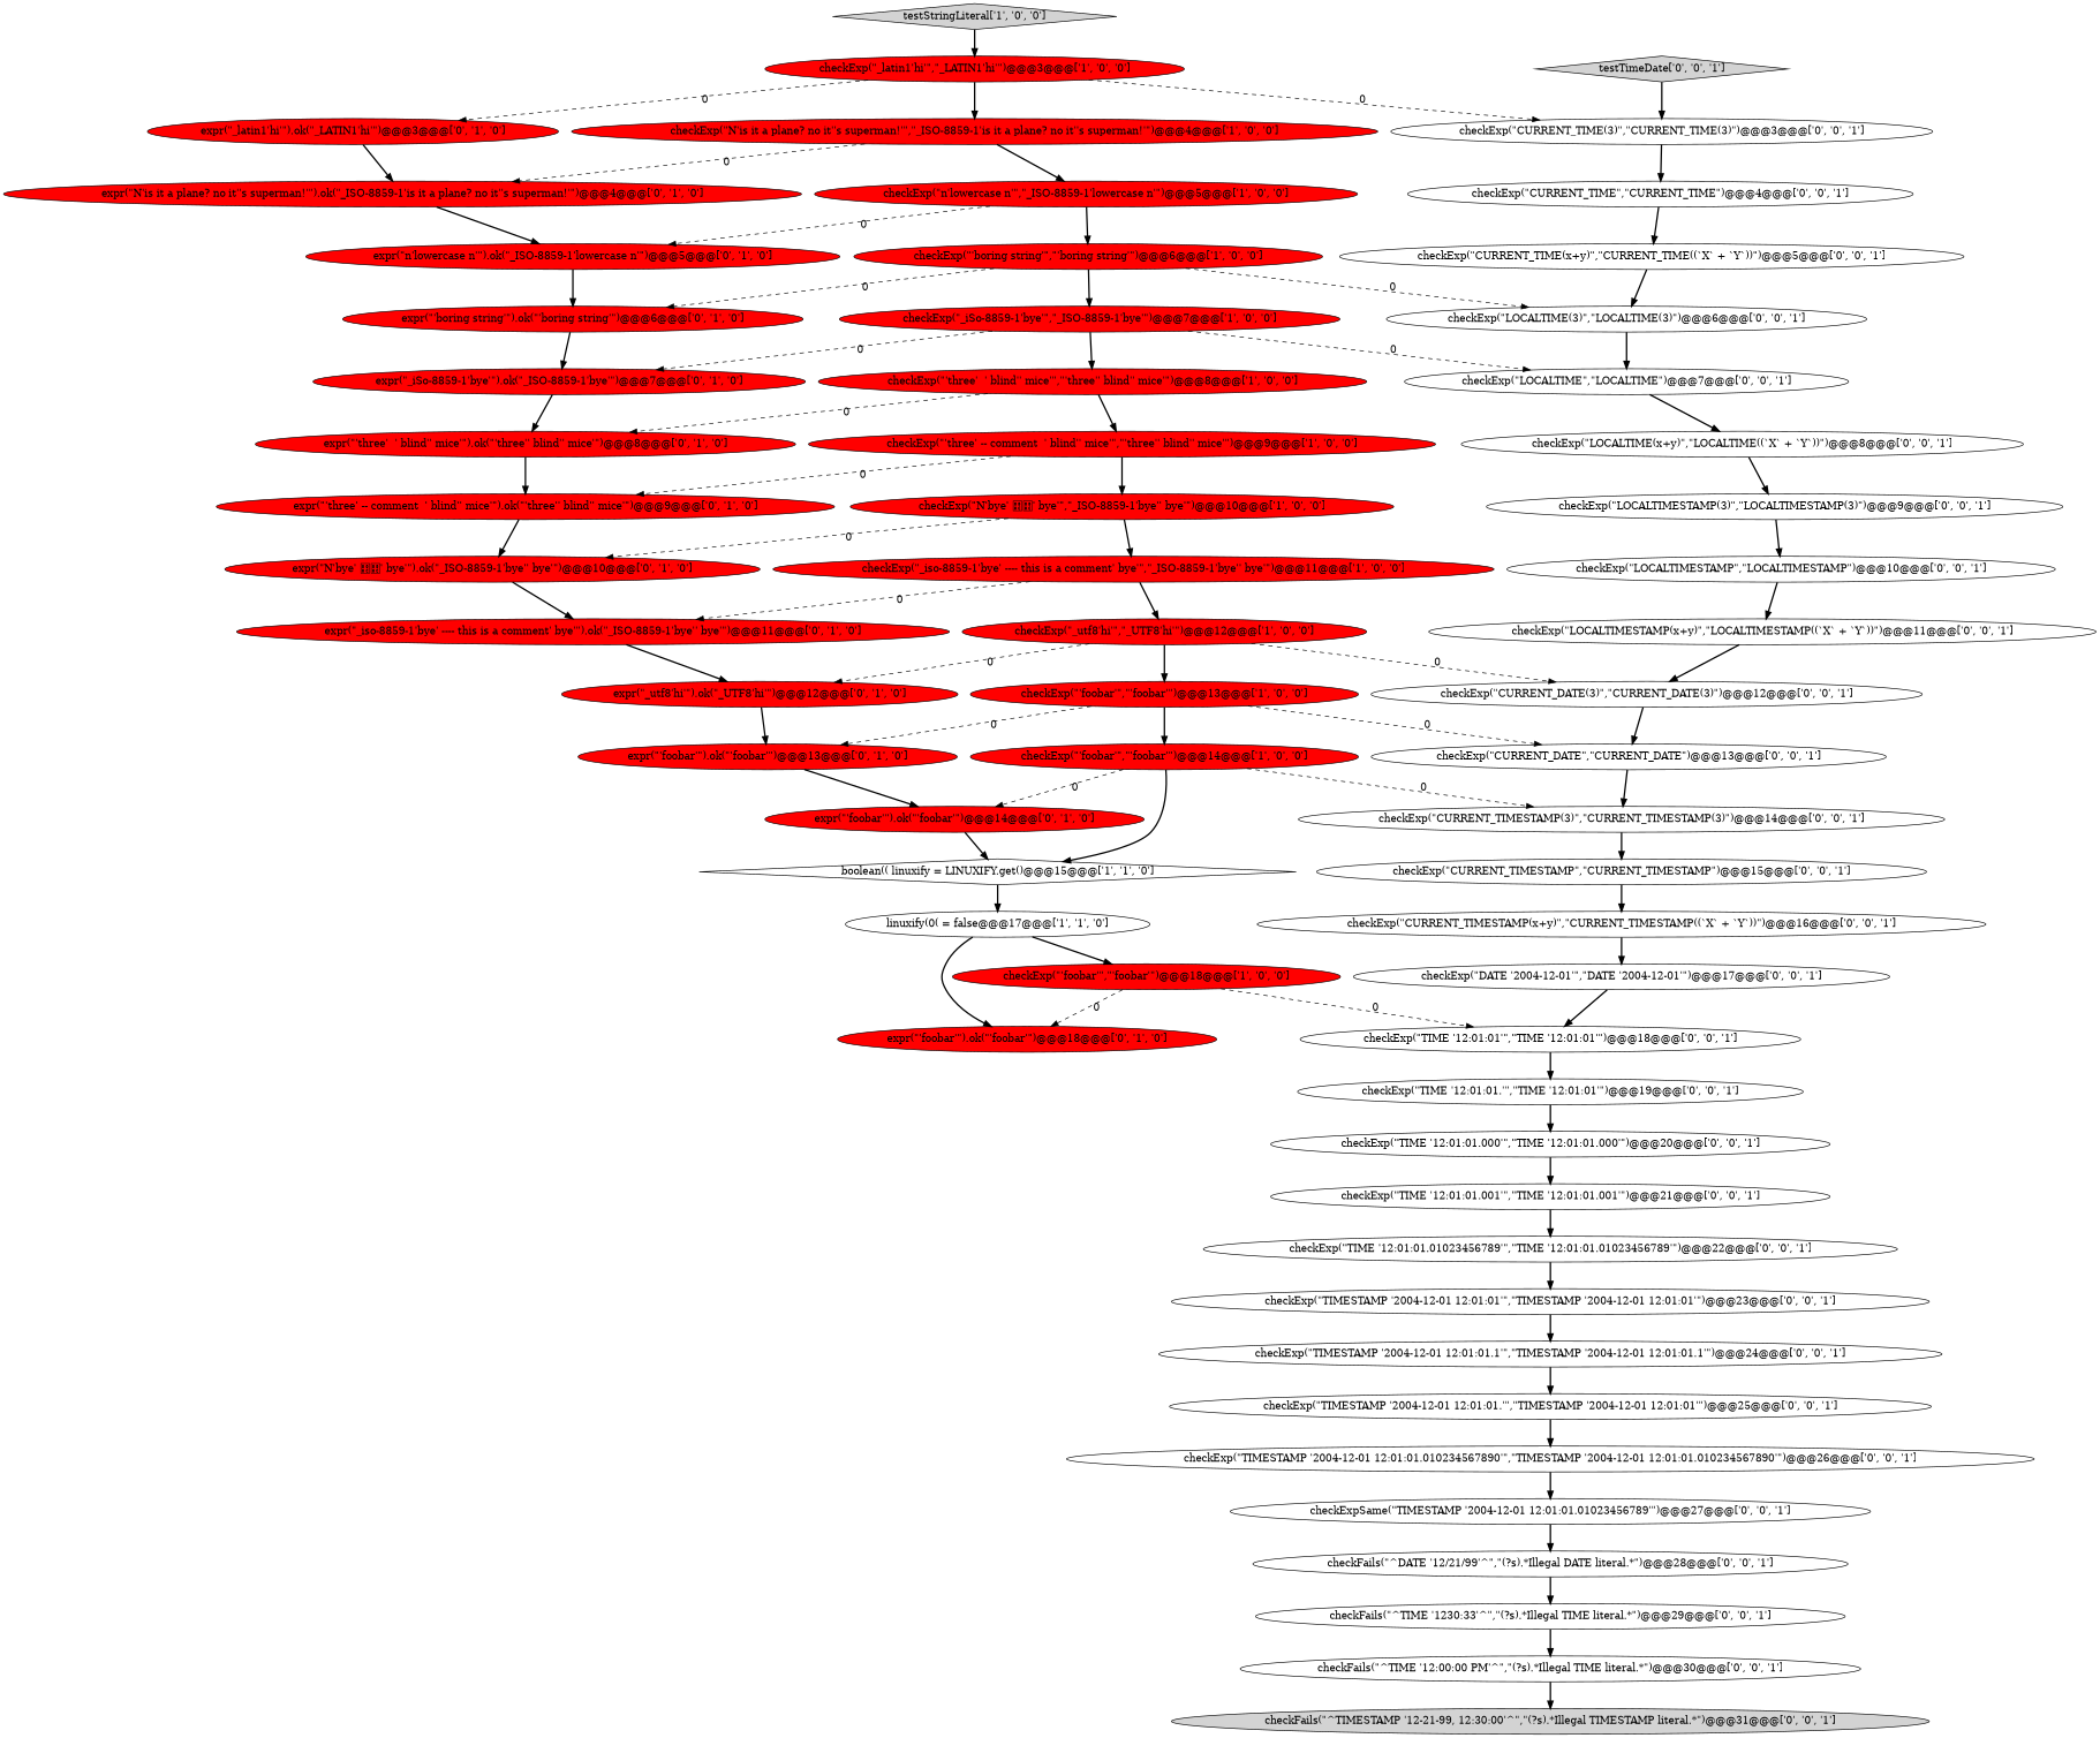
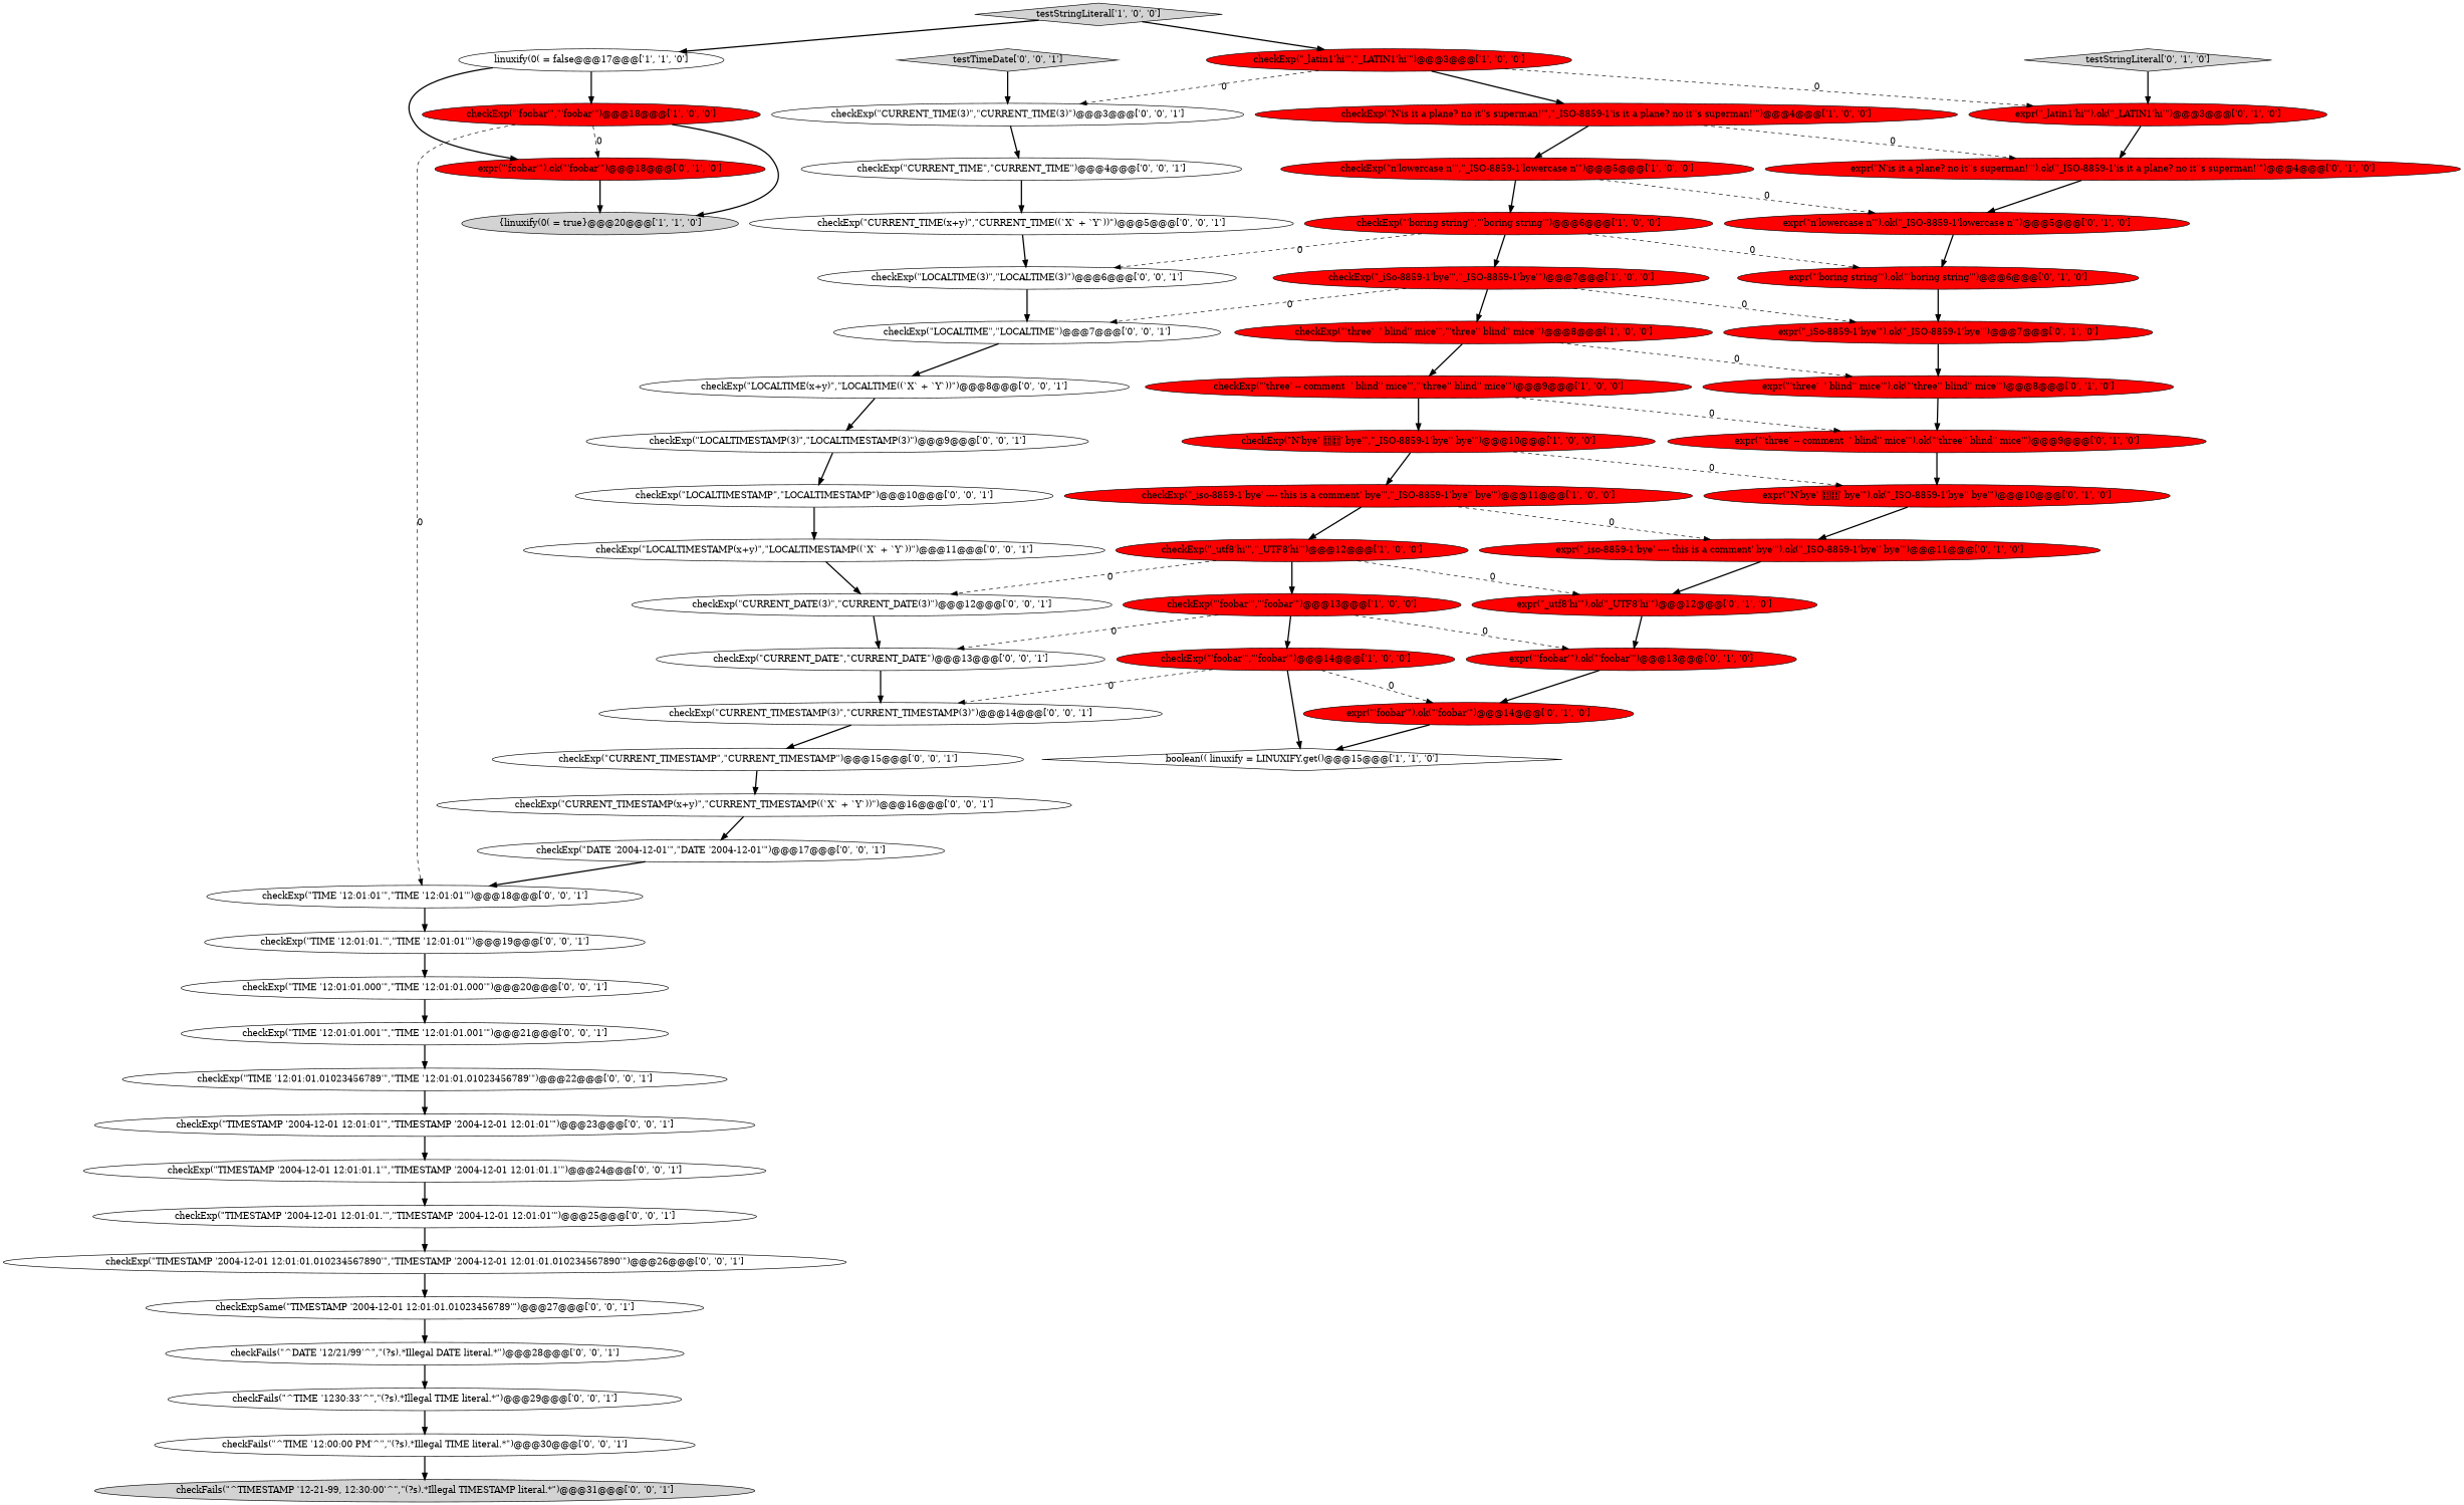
  digraph {
    node [fillcolor=white shape=ellipse style=filled]
    edge [style=bold]
    n1 [label="checkFails(\"^TIME '12:00:00 PM'^\",\"(?s).*Illegal TIME literal.*\")@@@30@@@['0', '0', '1']"]
    n2 [fillcolor=lightgray label="checkFails(\"^TIMESTAMP '12-21-99, 12:30:00'^\",\"(?s).*Illegal TIMESTAMP literal.*\")@@@31@@@['0', '0', '1']"]
    n3 [label="checkExp(\"LOCALTIME\",\"LOCALTIME\")@@@7@@@['0', '0', '1']"]
    n4 [label="checkExp(\"LOCALTIME(x+y)\",\"LOCALTIME((`X` + `Y`))\")@@@8@@@['0', '0', '1']"]
    n5 [label="checkExp(\"LOCALTIMESTAMP(3)\",\"LOCALTIMESTAMP(3)\")@@@9@@@['0', '0', '1']"]
    n6 [label="boolean(( linuxify = LINUXIFY.get()@@@15@@@['1', '1', '0']" shape=diamond]
    n7 [label="linuxify(0( = false@@@17@@@['1', '1', '0']"]
    n8 [fillcolor=red label="expr(\"'foobar'\").ok(\"'foobar'\")@@@18@@@['0', '1', '0']"]
    n9 [fillcolor=red label="checkExp(\"'foobar'\",\"'foobar'\")@@@18@@@['1', '0', '0']"]
    n10 [label="checkExp(\"TIME '12:01:01.000'\",\"TIME '12:01:01.000'\")@@@20@@@['0', '0', '1']"]
    n11 [label="checkExp(\"TIME '12:01:01.001'\",\"TIME '12:01:01.001'\")@@@21@@@['0', '0', '1']"]
    n12 [label="checkExp(\"TIME '12:01:01.01023456789'\",\"TIME '12:01:01.01023456789'\")@@@22@@@['0', '0', '1']"]
    n13 [fillcolor=red label="expr(\"'foobar'\").ok(\"'foobar'\")@@@13@@@['0', '1', '0']"]
    n14 [fillcolor=red label="expr(\"'foobar'\").ok(\"'foobar'\")@@@14@@@['0', '1', '0']"]
    n15 [label="checkExp(\"TIME '12:01:01'\",\"TIME '12:01:01'\")@@@18@@@['0', '0', '1']"]
    n16 [label="checkExp(\"TIME '12:01:01.'\",\"TIME '12:01:01'\")@@@19@@@['0', '0', '1']"]
    n17 [fillcolor=red label="checkExp(\"_latin1'hi'\",\"_LATIN1'hi'\")@@@3@@@['1', '0', '0']"]
    n18 [fillcolor=red label="expr(\"_latin1'hi'\").ok(\"_LATIN1'hi'\")@@@3@@@['0', '1', '0']"]
    n19 [label="checkExp(\"CURRENT_TIME(3)\",\"CURRENT_TIME(3)\")@@@3@@@['0', '0', '1']"]
    n20 [fillcolor=red label="checkExp(\"N'is it a plane? no it''s superman!'\",\"_ISO-8859-1'is it a plane? no it''s superman!'\")@@@4@@@['1', '0', '0']"]
    n21 [fillcolor=red label="expr(\"N'is it a plane? no it''s superman!'\").ok(\"_ISO-8859-1'is it a plane? no it''s superman!'\")@@@4@@@['0', '1', '0']"]
    n22 [label="checkExp(\"CURRENT_TIME\",\"CURRENT_TIME\")@@@4@@@['0', '0', '1']"]
    n23 [fillcolor=red label="checkExp(\"n'lowercase n'\",\"_ISO-8859-1'lowercase n'\")@@@5@@@['1', '0', '0']"]
    n24 [label="checkExp(\"TIMESTAMP '2004-12-01 12:01:01.'\",\"TIMESTAMP '2004-12-01 12:01:01'\")@@@25@@@['0', '0', '1']"]
    n25 [label="checkExp(\"TIMESTAMP '2004-12-01 12:01:01.010234567890'\",\"TIMESTAMP '2004-12-01 12:01:01.010234567890'\")@@@26@@@['0', '0', '1']"]
    n26 [label="checkExpSame(\"TIMESTAMP '2004-12-01 12:01:01.01023456789'\")@@@27@@@['0', '0', '1']"]
+   n27 [fillcolor=lightgray label="{linuxify(0( = true}@@@20@@@['1', '1', '0']"]
    n28 [fillcolor=red label="expr(\"'three'  ' blind'' mice'\").ok(\"'three'' blind'' mice'\")@@@8@@@['0', '1', '0']"]
    n29 [fillcolor=red label="expr(\"'three' -- comment  ' blind'' mice'\").ok(\"'three'' blind'' mice'\")@@@9@@@['0', '1', '0']"]
    n30 [fillcolor=red label="expr(\"N'bye' ' bye'\").ok(\"_ISO-8859-1'bye'' bye'\")@@@10@@@['0', '1', '0']"]
    n31 [label="checkExp(\"LOCALTIMESTAMP\",\"LOCALTIMESTAMP\")@@@10@@@['0', '0', '1']"]
    n32 [fillcolor=lightgray label="testStringLiteral['1', '0', '0']" shape=diamond]
    n33 [fillcolor=red label="expr(\"_iso-8859-1'bye' ---- this is a comment' bye'\").ok(\"_ISO-8859-1'bye'' bye'\")@@@11@@@['0', '1', '0']"]
    n34 [label="checkExp(\"TIMESTAMP '2004-12-01 12:01:01'\",\"TIMESTAMP '2004-12-01 12:01:01'\")@@@23@@@['0', '0', '1']"]
    n35 [fillcolor=red label="checkExp(\"_utf8'hi'\",\"_UTF8'hi'\")@@@12@@@['1', '0', '0']"]
    n36 [label="checkExp(\"CURRENT_DATE(3)\",\"CURRENT_DATE(3)\")@@@12@@@['0', '0', '1']"]
    n37 [fillcolor=red label="expr(\"_utf8'hi'\").ok(\"_UTF8'hi'\")@@@12@@@['0', '1', '0']"]
    n38 [fillcolor=red label="checkExp(\"'foobar'\",\"'foobar'\")@@@13@@@['1', '0', '0']"]
    n39 [label="checkExp(\"CURRENT_DATE\",\"CURRENT_DATE\")@@@13@@@['0', '0', '1']"]
    n40 [fillcolor=red label="checkExp(\"'foobar'\",\"'foobar'\")@@@14@@@['1', '0', '0']"]
    n41 [label="checkFails(\"^TIME '1230:33'^\",\"(?s).*Illegal TIME literal.*\")@@@29@@@['0', '0', '1']"]
    n42 [fillcolor=red label="expr(\"n'lowercase n'\").ok(\"_ISO-8859-1'lowercase n'\")@@@5@@@['0', '1', '0']"]
    n43 [fillcolor=lightgray label="testTimeDate['0', '0', '1']" shape=diamond]
    n44 [fillcolor=red label="expr(\"'boring string'\").ok(\"'boring string'\")@@@6@@@['0', '1', '0']"]
    n45 [fillcolor=red label="expr(\"_iSo-8859-1'bye'\").ok(\"_ISO-8859-1'bye'\")@@@7@@@['0', '1', '0']"]
    n46 [label="checkExp(\"CURRENT_TIMESTAMP(x+y)\",\"CURRENT_TIMESTAMP((`X` + `Y`))\")@@@16@@@['0', '0', '1']"]
    n47 [label="checkExp(\"DATE '2004-12-01'\",\"DATE '2004-12-01'\")@@@17@@@['0', '0', '1']"]
    n48 [label="checkExp(\"CURRENT_TIMESTAMP(3)\",\"CURRENT_TIMESTAMP(3)\")@@@14@@@['0', '0', '1']"]
    n49 [label="checkFails(\"^DATE '12/21/99'^\",\"(?s).*Illegal DATE literal.*\")@@@28@@@['0', '0', '1']"]
+   n50 [fillcolor=lightgray label="testStringLiteral['0', '1', '0']" shape=diamond]
    n51 [fillcolor=red label="checkExp(\"'three'  ' blind'' mice'\",\"'three'' blind'' mice'\")@@@8@@@['1', '0', '0']"]
    n52 [fillcolor=red label="checkExp(\"'three' -- comment  ' blind'' mice'\",\"'three'' blind'' mice'\")@@@9@@@['1', '0', '0']"]
    n53 [fillcolor=red label="checkExp(\"N'bye' ' bye'\",\"_ISO-8859-1'bye'' bye'\")@@@10@@@['1', '0', '0']"]
    n54 [fillcolor=red label="checkExp(\"'boring string'\",\"'boring string'\")@@@6@@@['1', '0', '0']"]
    n55 [fillcolor=red label="checkExp(\"_iSo-8859-1'bye'\",\"_ISO-8859-1'bye'\")@@@7@@@['1', '0', '0']"]
    n56 [label="checkExp(\"LOCALTIME(3)\",\"LOCALTIME(3)\")@@@6@@@['0', '0', '1']"]
    n57 [fillcolor=red label="checkExp(\"_iso-8859-1'bye' ---- this is a comment' bye'\",\"_ISO-8859-1'bye'' bye'\")@@@11@@@['1', '0', '0']"]
    n58 [label="checkExp(\"TIMESTAMP '2004-12-01 12:01:01.1'\",\"TIMESTAMP '2004-12-01 12:01:01.1'\")@@@24@@@['0', '0', '1']"]
    n59 [label="checkExp(\"CURRENT_TIMESTAMP\",\"CURRENT_TIMESTAMP\")@@@15@@@['0', '0', '1']"]
    n60 [label="checkExp(\"CURRENT_TIME(x+y)\",\"CURRENT_TIME((`X` + `Y`))\")@@@5@@@['0', '0', '1']"]
    n61 [label="checkExp(\"LOCALTIMESTAMP(x+y)\",\"LOCALTIMESTAMP((`X` + `Y`))\")@@@11@@@['0', '0', '1']"]
    n1 -> n2
    n3 -> n4
    n4 -> n5
    n5 -> n31
-   n6 -> n7
+   n32 -> n7
    n7 -> n8
    n7 -> n9
+   n8 -> n27
    n9 -> n8 [label=0 style=dashed]
    n9 -> n15 [label=0 style=dashed]
+   n9 -> n27
    n10 -> n11
    n11 -> n12
    n12 -> n34
    n13 -> n14
    n14 -> n6
    n15 -> n16
    n16 -> n10
    n17 -> n18 [label=0 style=dashed]
    n17 -> n19 [label=0 style=dashed]
    n17 -> n20
    n18 -> n21
    n19 -> n22
    n20 -> n21 [label=0 style=dashed]
    n20 -> n23
    n21 -> n42
    n22 -> n60
    n23 -> n42 [label=0 style=dashed]
    n23 -> n54
    n24 -> n25
    n25 -> n26
    n26 -> n49
    n28 -> n29
    n29 -> n30
    n30 -> n33
    n31 -> n61
    n32 -> n17
    n33 -> n37
    n34 -> n58
    n35 -> n36 [label=0 style=dashed]
    n35 -> n37 [label=0 style=dashed]
    n35 -> n38
    n36 -> n39
    n37 -> n13
    n38 -> n13 [label=0 style=dashed]
    n38 -> n39 [label=0 style=dashed]
    n38 -> n40
    n39 -> n48
    n40 -> n6
    n40 -> n14 [label=0 style=dashed]
    n40 -> n48 [label=0 style=dashed]
    n41 -> n1
    n42 -> n44
    n43 -> n19
    n44 -> n45
    n45 -> n28
    n46 -> n47
    n47 -> n15
    n48 -> n59
    n49 -> n41
+   n50 -> n18
    n51 -> n28 [label=0 style=dashed]
    n51 -> n52
    n52 -> n29 [label=0 style=dashed]
    n52 -> n53
    n53 -> n30 [label=0 style=dashed]
    n53 -> n57
    n54 -> n44 [label=0 style=dashed]
    n54 -> n55
    n54 -> n56 [label=0 style=dashed]
    n55 -> n3 [label=0 style=dashed]
    n55 -> n45 [label=0 style=dashed]
    n55 -> n51
    n56 -> n3
    n57 -> n33 [label=0 style=dashed]
    n57 -> n35
    n58 -> n24
    n59 -> n46
    n60 -> n56
    n61 -> n36
  }
